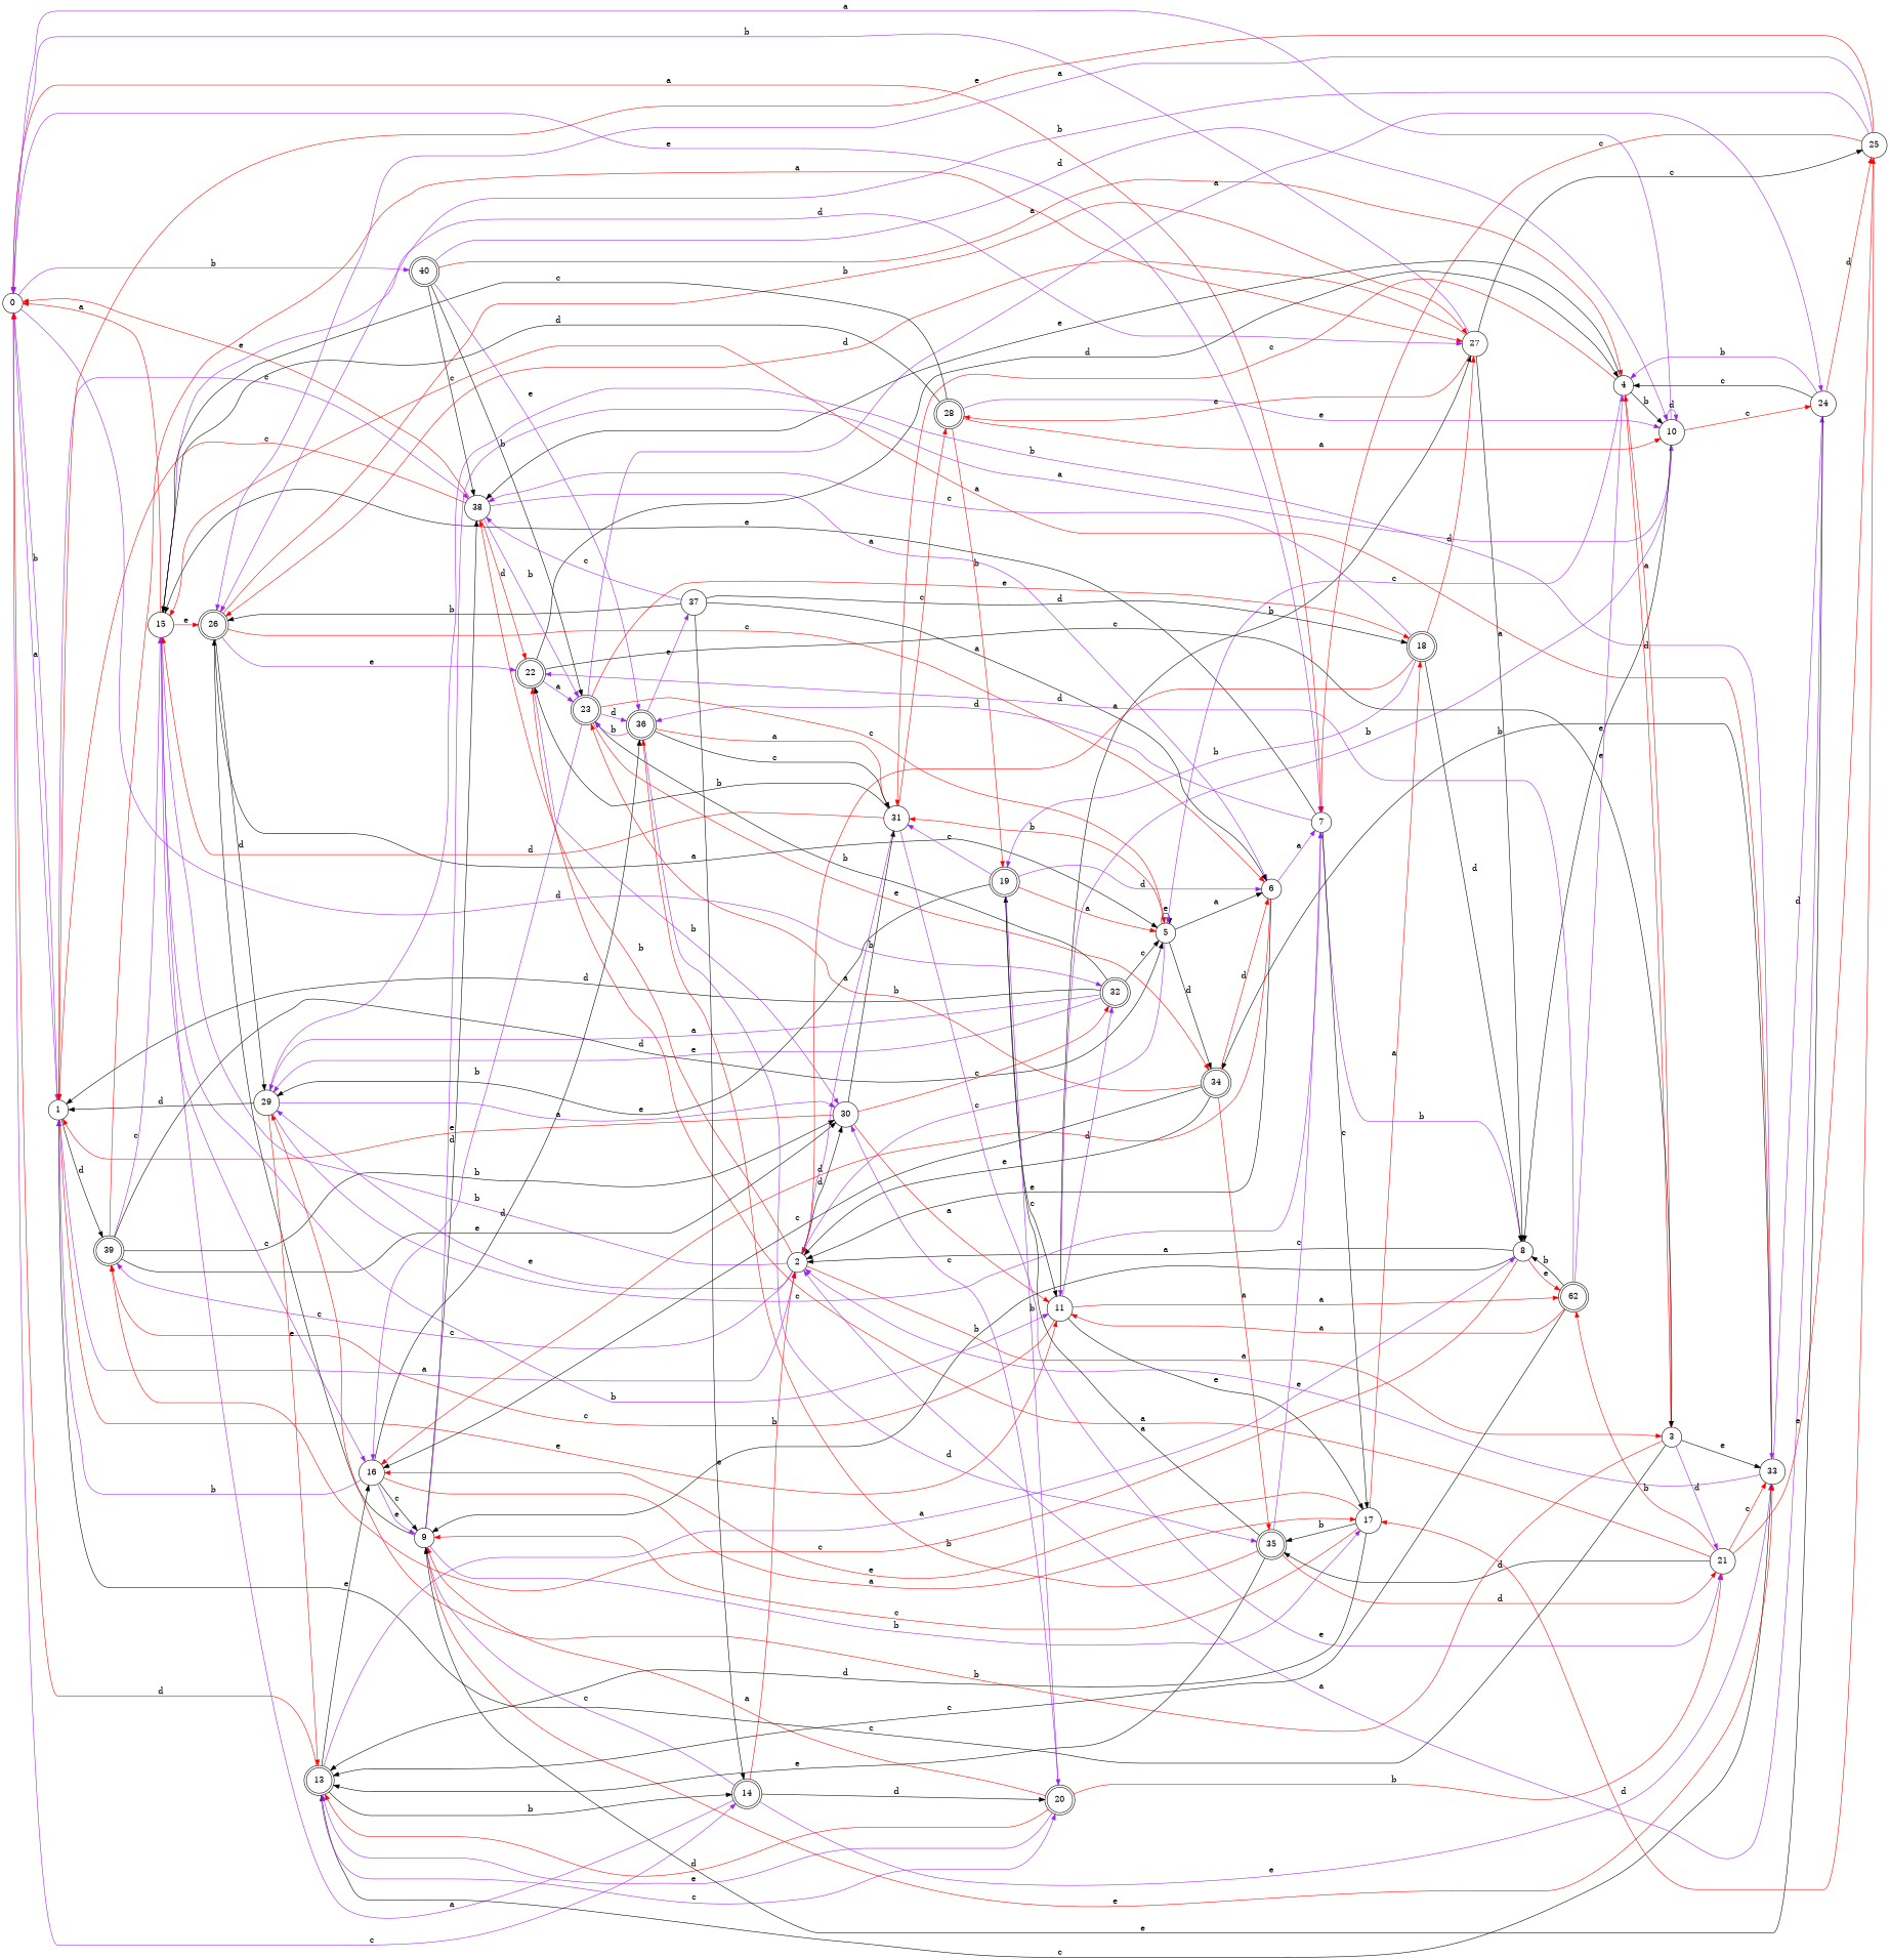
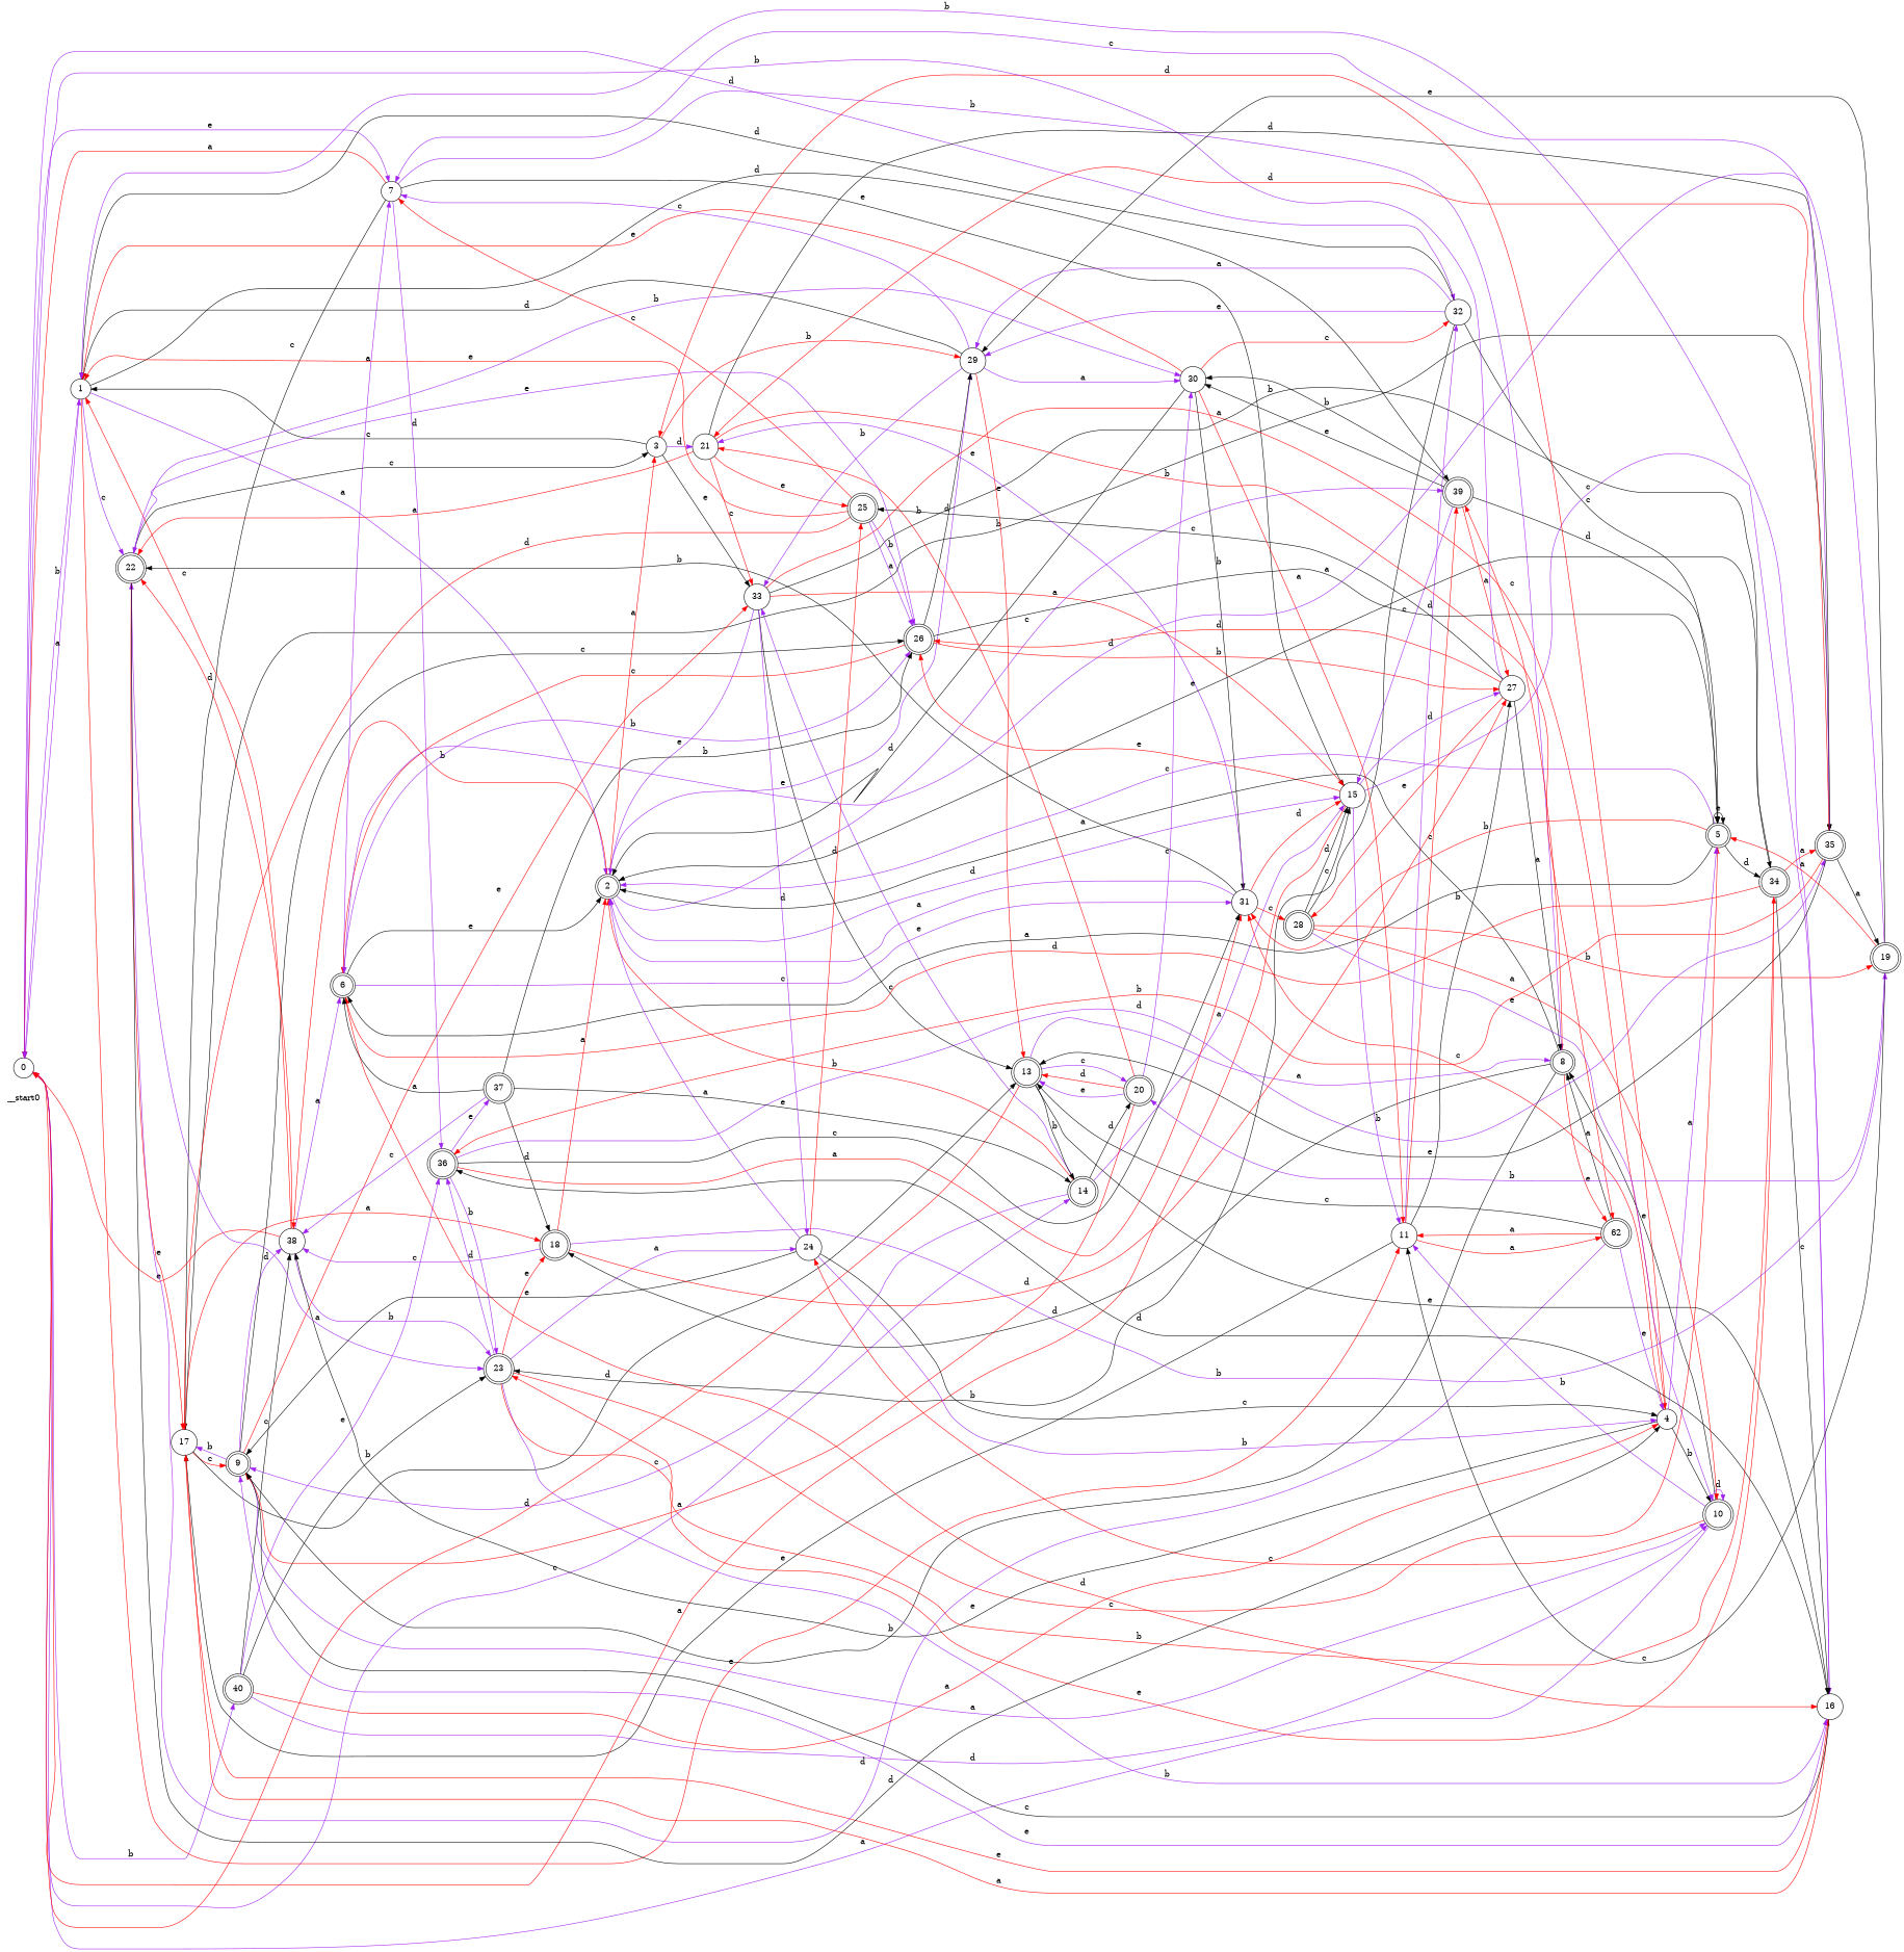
  digraph {
    rankdir=LR
    node [shape=doublecircle color=black fillcolor=white style="rounded,filled"]
    edge [color=purple]
+   __start0 [shape=none color="" fillcolor="" style=""]
    n2 [label=0 shape=circle style=filled]
    n3 [label=1 shape=circle style=filled]
    n4 [label=7 shape=circle style=filled]
    n5 [label=14]
-   n6 [label=32]
+   n6 [label=32 shape=circle]
    n7 [label=40]
-   n8 [label=2 shape=circle style=filled]
+   n8 [label=2 style=filled]
    n9 [label=11 shape=circle style=filled]
    n10 [label=38 shape=circle style=filled]
    n11 [label=39]
    n12 [label=15 shape=circle style=filled]
-   n13 [label=8 shape=circle]
+   n13 [label=8]
    n14 [label=17 shape=circle style=filled]
    n15 [label=36]
    n16 [label=33 shape=circle style=filled]
-   n17 [label=9 shape=circle]
+   n17 [label=9]
    n18 [label=20]
    n19 [label=29 shape=circle style=filled]
-   n20 [label=5 shape=circle]
+   n20 [label=5]
    n21 [label=23 style=filled]
    n22 [label=4 shape=circle style=filled]
-   n23 [label=10 shape=circle]
+   n23 [label=10]
    n24 [label=3 shape=circle style=filled]
    n25 [label=62]
    n26 [label=27 shape=circle style=filled]
-   n27 [label=6 shape=circle]
+   n27 [label=6]
    n28 [label=22]
    n29 [label=30 shape=circle style=filled]
    n30 [label=21 shape=circle style=filled]
    n31 [label=16 shape=circle style=filled]
    n32 [label=26]
    n33 [label=13]
    n34 [label=31 shape=circle style=filled]
    n35 [label=35]
-   n36 [label=25 shape=circle]
+   n36 [label=25]
    n37 [label=34]
    n38 [label=24 shape=circle style=filled]
    n39 [label=28]
    n40 [label=18]
-   n41 [label=37 shape=circle style=filled]
+   n41 [label=37 style=filled]
    n42 [label=19]
    n2 -> n3 [label=a]
    n2 -> n4 [label=e]
    n2 -> n5 [label=c]
    n2 -> n6 [label=d]
    n2 -> n7 [label=b]
    n3 -> n2 [label=b]
    n3 -> n8 [label=a]
    n3 -> n9 [color=red label=e]
-   n3 -> n10 [label=c]
+   n3 -> n28 [label=c]
    n3 -> n11 [color=black label=d]
    n4 -> n2 [color=red label=a]
    n4 -> n12 [color=black label=e]
    n4 -> n13 [label=b]
    n4 -> n14 [color=black label=c]
    n4 -> n15 [label=d]
    n5 -> n8 [color=red label=b]
    n5 -> n12 [label=a]
    n5 -> n16 [label=e]
    n5 -> n17 [label=c]
    n5 -> n18 [color=black label=d]
    n6 -> n3 [color=black label=d]
    n6 -> n19 [label=a]
    n6 -> n19 [label=e]
    n6 -> n20 [color=black label=c]
    n6 -> n21 [color=black label=b]
    n7 -> n10 [color=black label=c]
    n7 -> n15 [label=e]
    n7 -> n21 [color=black label=b]
    n7 -> n22 [color=red label=a]
    n7 -> n23 [label=d]
    n8 -> n10 [color=red label=b]
    n8 -> n11 [label=c]
-   n8 -> n12 [label=b]
+   n8 -> n12 [label=d]
    n8 -> n19 [label=e]
    n8 -> n24 [color=red label=a]
    n9 -> n6 [label=d]
    n9 -> n11 [color=red label=c]
    n9 -> n14 [color=black label=e]
    n9 -> n25 [color=red label=a]
    n9 -> n26 [color=black label=b]
    n10 -> n2 [color=red label=e]
    n10 -> n3 [color=red label=c]
    n10 -> n21 [label=b]
    n10 -> n27 [label=a]
    n10 -> n28 [color=red label=d]
    n11 -> n12 [label=c]
    n11 -> n20 [color=black label=d]
    n11 -> n26 [color=red label=a]
    n11 -> n29 [color=black label=b]
    n11 -> n29 [color=black label=e]
    n12 -> n2 [color=red label=a]
    n12 -> n9 [label=b]
    n12 -> n26 [label=d]
    n12 -> n31 [label=c]
    n12 -> n32 [color=red label=e]
    n13 -> n8 [color=black label=a]
    n13 -> n11 [color=red label=c]
    n13 -> n17 [color=black label=b]
    n13 -> n25 [color=red label=e]
-   n40 -> n13 [color=black label=d]
+   n13 -> n40 [color=black label=d]
    n14 -> n17 [color=red label=c]
    n14 -> n31 [color=red label=e]
    n14 -> n33 [color=black label=d]
    n14 -> n35 [color=black label=b]
    n14 -> n40 [color=red label=a]
    n15 -> n21 [label=b]
    n15 -> n34 [color=red label=a]
    n15 -> n34 [color=black label=c]
    n15 -> n35 [label=d]
    n15 -> n41 [label=e]
    n16 -> n8 [label=e]
    n16 -> n12 [color=red label=a]
    n16 -> n33 [color=black label=c]
    n16 -> n37 [color=black label=b]
    n16 -> n38 [label=d]
-   n17 -> n10 [color=black label=d]
+   n17 -> n10 [label=d]
    n17 -> n14 [label=b]
    n17 -> n16 [color=red label=e]
    n17 -> n23 [label=a]
    n17 -> n32 [color=black label=c]
    n18 -> n17 [color=red label=a]
    n18 -> n29 [label=c]
    n18 -> n30 [color=red label=b]
    n18 -> n33 [color=red label=d]
    n18 -> n33 [label=e]
    n19 -> n3 [color=black label=d]
    n19 -> n4 [label=c]
    n19 -> n16 [label=b]
    n19 -> n29 [label=a]
    n19 -> n33 [color=red label=e]
    n20 -> n8 [label=c]
    n20 -> n20 [color=black label=e]
    n20 -> n27 [color=black label=a]
    n20 -> n34 [color=red label=b]
    n20 -> n37 [color=black label=d]
    n21 -> n15 [label=d]
    n21 -> n20 [color=red label=c]
    n21 -> n31 [label=b]
    n21 -> n37 [color=red label=e]
    n21 -> n38 [label=a]
    n21 -> n40 [color=red label=e]
    n22 -> n10 [color=black label=e]
-   n22 -> n20 [label=c]
+   n22 -> n20 [label=a]
    n22 -> n23 [color=black label=b]
    n22 -> n24 [color=red label=d]
    n22 -> n34 [color=red label=c]
    n23 -> n2 [label=a]
    n23 -> n9 [label=b]
    n23 -> n13 [color=black label=e]
    n23 -> n23 [label=d]
    n23 -> n38 [color=red label=c]
    n24 -> n3 [color=black label=c]
    n24 -> n16 [color=black label=e]
    n24 -> n19 [color=red label=b]
-   n24 -> n22 [color=red label=a]
+   n16 -> n22 [color=red label=a]
    n24 -> n30 [label=d]
    n25 -> n9 [color=red label=a]
-   n25 -> n13 [color=black label=b]
+   n25 -> n13 [color=black label=a]
    n25 -> n22 [label=e]
    n25 -> n28 [label=d]
    n25 -> n33 [color=black label=c]
    n26 -> n2 [label=b]
    n26 -> n13 [color=black label=a]
    n26 -> n32 [color=red label=d]
    n26 -> n36 [color=black label=c]
    n26 -> n39 [color=red label=e]
    n27 -> n4 [label=a]
    n27 -> n8 [color=black label=e]
    n27 -> n31 [color=red label=d]
-   n42 -> n34 [label=c]
+   n27 -> n32 [label=b]
+   n27 -> n34 [label=c]
+   n28 -> n14 [color=red label=e]
    n28 -> n21 [label=a]
    n28 -> n22 [color=black label=d]
    n28 -> n24 [color=black label=c]
    n28 -> n29 [label=b]
    n29 -> n3 [color=red label=e]
    n29 -> n6 [color=red label=c]
-   n8 -> n29 [color=black label=d]
+   n29 -> n8 [color=black label=d]
    n29 -> n9 [color=red label=a]
    n29 -> n34 [color=black label=b]
    n30 -> n16 [color=red label=c]
    n30 -> n25 [color=red label=b]
    n30 -> n28 [color=red label=a]
    n30 -> n35 [color=black label=d]
    n30 -> n36 [color=red label=e]
    n31 -> n3 [label=b]
    n31 -> n14 [color=red label=a]
    n31 -> n15 [color=black label=d]
    n31 -> n17 [color=black label=c]
    n31 -> n17 [label=e]
    n32 -> n19 [color=black label=d]
    n32 -> n20 [color=black label=a]
    n32 -> n26 [color=red label=b]
    n32 -> n27 [color=red label=c]
    n32 -> n28 [label=e]
    n33 -> n2 [color=red label=d]
    n33 -> n5 [color=black label=b]
    n33 -> n13 [label=a]
    n33 -> n18 [label=c]
    n33 -> n31 [color=black label=e]
    n34 -> n8 [label=a]
    n34 -> n12 [color=red label=d]
    n34 -> n28 [color=black label=b]
    n34 -> n30 [label=e]
    n34 -> n39 [color=red label=c]
    n35 -> n4 [label=c]
    n35 -> n15 [color=red label=b]
    n35 -> n30 [color=red label=d]
    n35 -> n33 [color=black label=e]
    n35 -> n42 [color=black label=a]
    n36 -> n3 [color=red label=e]
    n36 -> n4 [color=red label=c]
    n36 -> n14 [color=red label=d]
    n36 -> n32 [label=a]
    n36 -> n32 [label=b]
    n37 -> n8 [color=black label=e]
    n37 -> n21 [color=red label=b]
    n37 -> n27 [color=red label=d]
    n37 -> n31 [color=black label=c]
    n37 -> n35 [color=red label=a]
    n38 -> n8 [label=a]
    n38 -> n17 [color=black label=e]
    n38 -> n22 [label=b]
    n38 -> n22 [color=black label=c]
    n38 -> n36 [color=red label=d]
    n39 -> n12 [color=black label=c]
    n39 -> n12 [color=black label=d]
    n39 -> n23 [color=red label=a]
    n39 -> n23 [label=e]
    n39 -> n42 [color=red label=b]
    n40 -> n8 [color=red label=a]
    n40 -> n10 [label=c]
    n40 -> n26 [color=red label=d]
    n40 -> n42 [label=b]
    n41 -> n5 [color=black label=e]
    n41 -> n10 [label=c]
    n41 -> n27 [color=black label=a]
    n41 -> n32 [color=black label=b]
    n41 -> n40 [color=black label=d]
    n42 -> n9 [color=black label=c]
    n42 -> n18 [label=b]
    n42 -> n19 [color=black label=e]
    n42 -> n20 [color=red label=a]
    n42 -> n27 [label=d]
  }
